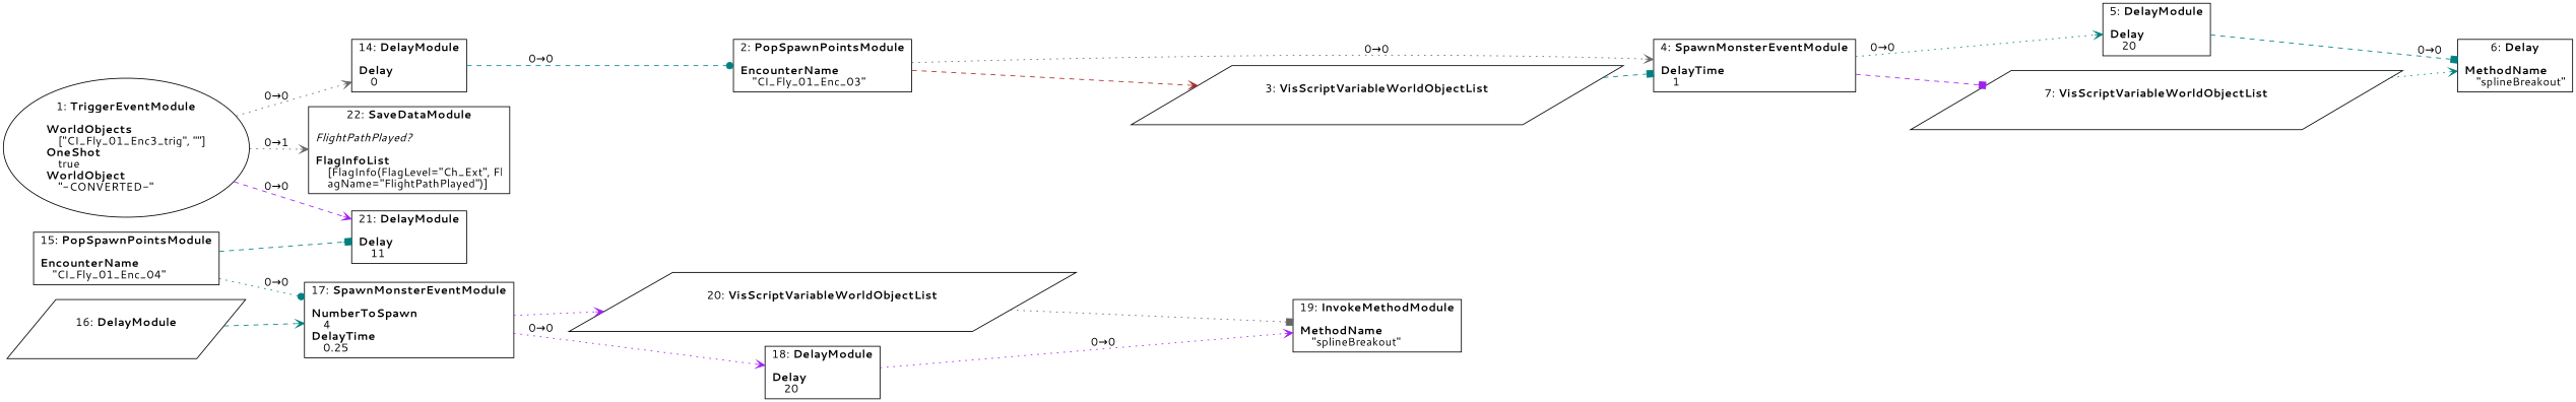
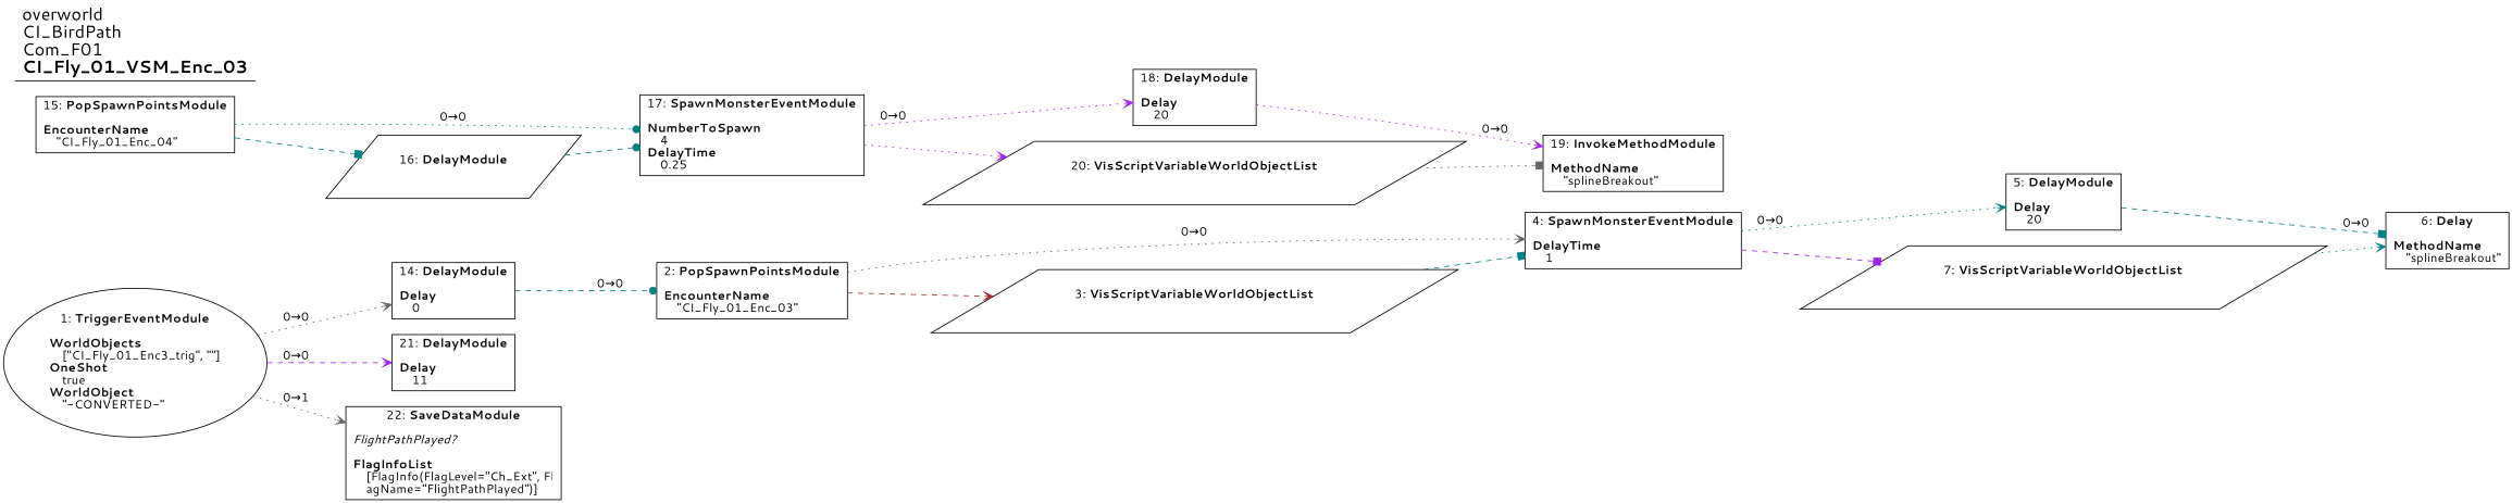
  digraph {
    fontname="Segoe UI"
    rankdir=LR
    splines=spline
    node [fontname="Segoe UI" shape=box]
    edge [arrowhead=vee color=teal fontname="Segoe UI" style=dotted]
    n1 [label=<1: <b>TriggerEventModule</b><br/><br/><b>WorldObjects</b><br align="left"/>    [&quot;CI_Fly_01_Enc3_trig&quot;, &quot;&quot;]<br align="left"/><b>OneShot</b><br align="left"/>    true<br align="left"/><b>WorldObject</b><br align="left"/>    &quot;-CONVERTED-&quot;<br align="left"/>> shape=oval]
    n2 [label=<14: <b>DelayModule</b><br/><br/><b>Delay</b><br align="left"/>    0<br align="left"/>>]
    n3 [label=<21: <b>DelayModule</b><br/><br/><b>Delay</b><br align="left"/>    11<br align="left"/>>]
    n4 [label=<22: <b>SaveDataModule</b><br/><br/><i>FlightPathPlayed?<br align="left"/></i><br align="left"/><b>FlagInfoList</b><br align="left"/>    [FlagInfo(FlagLevel=&quot;Ch_Ext&quot;, Fl<br align="left"/>    agName=&quot;FlightPathPlayed&quot;)]<br align="left"/>>]
    n5 [label=<2: <b>PopSpawnPointsModule</b><br/><br/><b>EncounterName</b><br align="left"/>    &quot;CI_Fly_01_Enc_03&quot;<br align="left"/>>]
    n6 [label=<4: <b>SpawnMonsterEventModule</b><br/><br/><b>DelayTime</b><br align="left"/>    1<br align="left"/>>]
    n7 [label=<3: <b>VisScriptVariableWorldObjectList</b><br/><br/>> shape=parallelogram]
    n8 [label=<5: <b>DelayModule</b><br/><br/><b>Delay</b><br align="left"/>    20<br align="left"/>>]
    n9 [label=<7: <b>VisScriptVariableWorldObjectList</b><br/><br/>> shape=parallelogram]
    n10 [label=<6: <b>Delay</b><br/><br/><b>MethodName</b><br align="left"/>    &quot;splineBreakout&quot;<br align="left"/>>]
    n11 [label=<15: <b>PopSpawnPointsModule</b><br/><br/><b>EncounterName</b><br align="left"/>    &quot;CI_Fly_01_Enc_04&quot;<br align="left"/>>]
    n12 [label=<17: <b>SpawnMonsterEventModule</b><br/><br/><b>NumberToSpawn</b><br align="left"/>    4<br align="left"/><b>DelayTime</b><br align="left"/>    0.25<br align="left"/>>]
    n13 [label=<16: <b>DelayModule</b><br/><br/>> shape=parallelogram]
    n14 [label=<18: <b>DelayModule</b><br/><br/><b>Delay</b><br align="left"/>    20<br align="left"/>>]
    n15 [label=<20: <b>VisScriptVariableWorldObjectList</b><br/><br/>> shape=parallelogram]
    n16 [label=<19: <b>InvokeMethodModule</b><br/><br/><b>MethodName</b><br align="left"/>    &quot;splineBreakout&quot;<br align="left"/>>]
+   n17 [label=<<font point-size="20">overworld<br align="left"/>CI_BirdPath<br align="left"/>Com_F01<br align="left"/><b>CI_Fly_01_VSM_Enc_03</b><br align="left"/></font>> shape=underline]
    n1 -> n2 [color=gray40 label="0→0"]
    n1 -> n3 [color=purple label="0→0" style=dashed]
    n1 -> n4 [color=gray40 label="0→1"]
    n2 -> n5 [arrowhead=dot label="0→0" style=dashed]
    n5 -> n6 [color=gray40 label="0→0"]
    n5 -> n7 [color=brown style=dashed]
    n6 -> n8 [label="0→0"]
    n6 -> n9 [arrowhead=box color=purple style=dashed]
    n7 -> n6 [arrowhead=box style=dashed]
    n8 -> n10 [arrowhead=box label="0→0" style=dashed]
    n9 -> n10
    n11 -> n12 [arrowhead=dot label="0→0"]
-   n11 -> n3 [arrowhead=box style=dashed]
+   n11 -> n13 [arrowhead=box style=dashed]
    n12 -> n14 [color=purple label="0→0"]
    n12 -> n15 [color=purple]
-   n13 -> n12 [style=dashed]
+   n13 -> n12 [arrowhead=dot style=dashed]
    n14 -> n16 [color=purple label="0→0"]
    n15 -> n16 [arrowhead=box color=gray40]
  }
